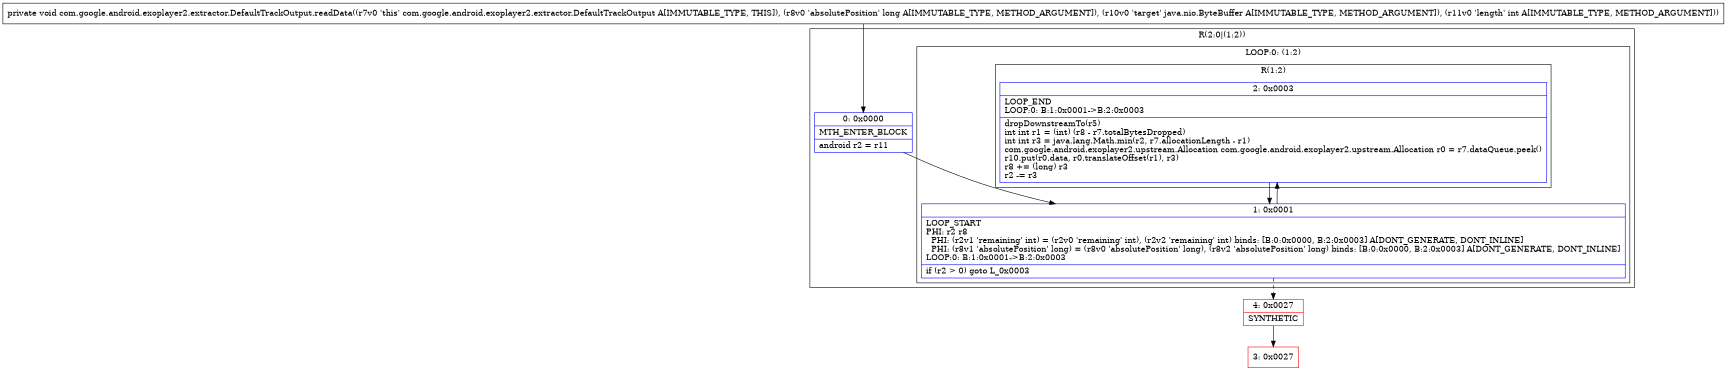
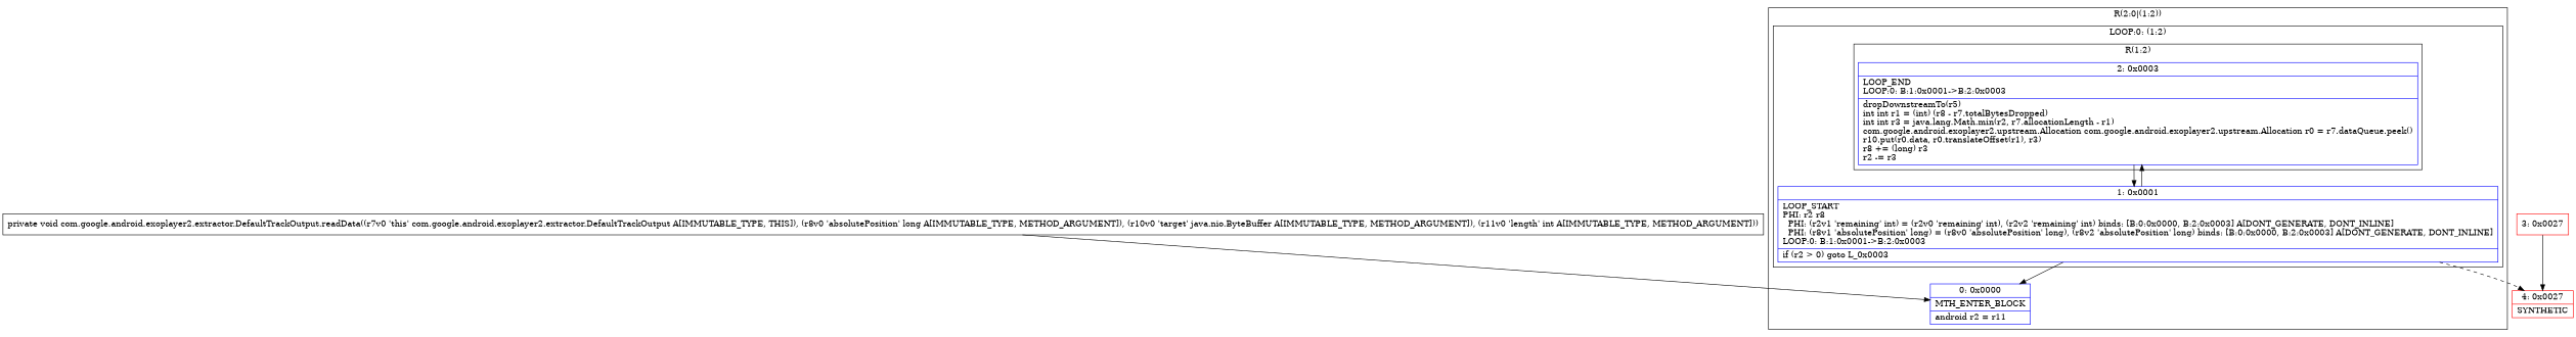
  digraph {
    node [color=blue shape=record]
    n1 [label="{2\:\ 0x0003|LOOP_END\lLOOP:0: B:1:0x0001\-\>B:2:0x0003\l|dropDownstreamTo(r5)\lint int r1 = (int) (r8 \- r7.totalBytesDropped)\lint int r3 = java.lang.Math.min(r2, r7.allocationLength \- r1)\lcom.google.android.exoplayer2.upstream.Allocation com.google.android.exoplayer2.upstream.Allocation r0 = r7.dataQueue.peek()\lr10.put(r0.data, r0.translateOffset(r1), r3)\lr8 += (long) r3\lr2 \-= r3\l}"]
    n2 [label="{1\:\ 0x0001|LOOP_START\lPHI: r2 r8 \l  PHI: (r2v1 'remaining' int) = (r2v0 'remaining' int), (r2v2 'remaining' int) binds: [B:0:0x0000, B:2:0x0003] A[DONT_GENERATE, DONT_INLINE]\l  PHI: (r8v1 'absolutePosition' long) = (r8v0 'absolutePosition' long), (r8v2 'absolutePosition' long) binds: [B:0:0x0000, B:2:0x0003] A[DONT_GENERATE, DONT_INLINE]\lLOOP:0: B:1:0x0001\-\>B:2:0x0003\l|if (r2 \> 0) goto L_0x0003\l}"]
    n3 [label="{0\:\ 0x0000|MTH_ENTER_BLOCK\l|android r2 = r11\l}"]
    n4 [color=red label="{4\:\ 0x0027|SYNTHETIC\l}"]
    n5 [color=red label="{3\:\ 0x0027}"]
    n6 [label="{private void com.google.android.exoplayer2.extractor.DefaultTrackOutput.readData((r7v0 'this' com.google.android.exoplayer2.extractor.DefaultTrackOutput A[IMMUTABLE_TYPE, THIS]), (r8v0 'absolutePosition' long A[IMMUTABLE_TYPE, METHOD_ARGUMENT]), (r10v0 'target' java.nio.ByteBuffer A[IMMUTABLE_TYPE, METHOD_ARGUMENT]), (r11v0 'length' int A[IMMUTABLE_TYPE, METHOD_ARGUMENT])) }" color=""]
    subgraph cluster_1 {
      label="R(2:0|(1:2))"
      n3
      subgraph cluster_2 {
        label="LOOP:0: (1:2)"
        n2
        subgraph cluster_3 {
          label="R(1:2)"
          n1
        }
      }
    }
    n1 -> n2
    n2 -> n1
    n2 -> n4 [style=dashed]
-   n3 -> n2
-   n4 -> n5
+   n2 -> n3
+   n5 -> n4
    n6 -> n3
  }
